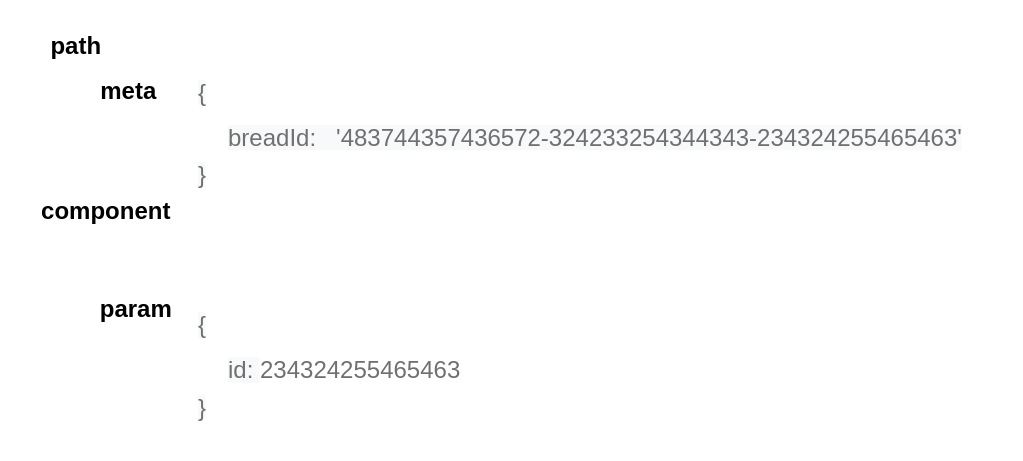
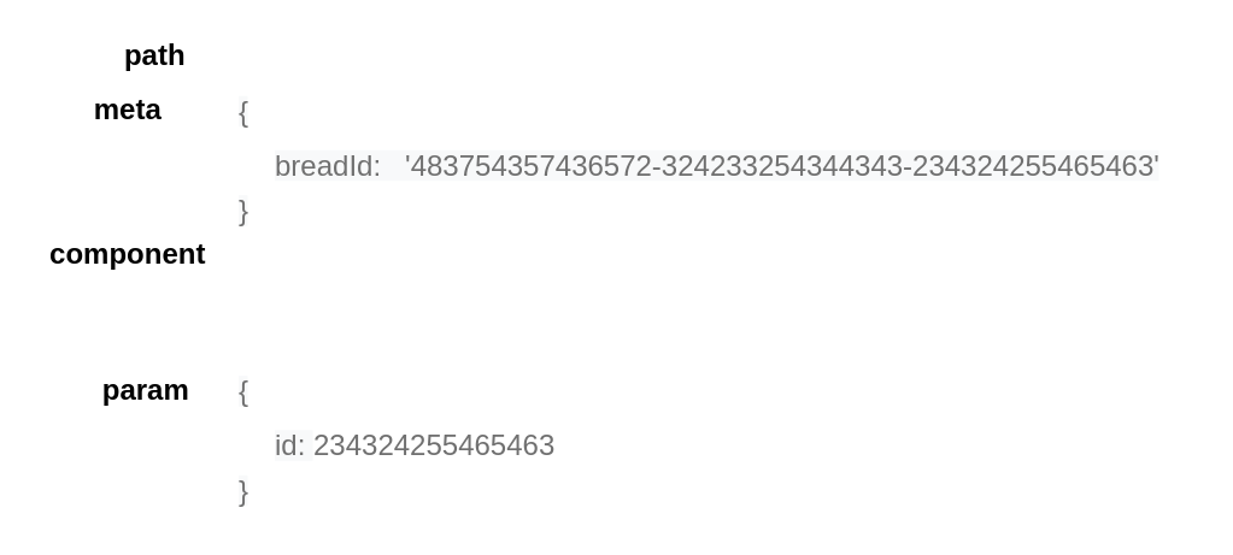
  <mxCell id="0" />
  <mxCell id="1" parent="0" />
- <mxCell id="2" value="&lt;font&gt;path&lt;/font&gt;" style="text;html=1;resizable=0;autosize=1;align=center;verticalAlign=middle;points=[];fillColor=none;strokeColor=none;rounded=0;fontSize=16;fontStyle=1;" vertex="1" parent="1"><mxGeometry x="25" y="20" width="50" height="20" as="geometry" /></mxCell>
- <mxCell id="3" value="&lt;font&gt;meta&lt;/font&gt;" style="text;html=1;resizable=0;autosize=1;align=center;verticalAlign=middle;points=[];fillColor=none;strokeColor=none;rounded=0;fontSize=16;fontStyle=1;" vertex="1" parent="1"><mxGeometry x="60" y="50" width="50" height="20" as="geometry" /></mxCell>
+ <mxCell id="2" value="&lt;font&gt;path&lt;/font&gt;" style="text;html=1;resizable=0;autosize=1;align=center;verticalAlign=middle;points=[];fillColor=none;strokeColor=none;rounded=0;fontSize=16;fontStyle=1;" vertex="1" parent="1"><mxGeometry x="60" y="20" width="50" height="20" as="geometry" /></mxCell>
+ <mxCell id="3" value="&lt;font&gt;meta&lt;/font&gt;" style="text;html=1;resizable=0;autosize=1;align=center;verticalAlign=middle;points=[];fillColor=none;strokeColor=none;rounded=0;fontSize=16;fontStyle=1;" vertex="1" parent="1"><mxGeometry x="45" y="50" width="50" height="20" as="geometry" /></mxCell>
  <mxCell id="4" value="&lt;meta charset=&quot;utf-8&quot;&gt;&lt;span style=&quot;color: rgb(112, 112, 112); font-family: helvetica; font-size: 16px; font-style: normal; font-weight: 400; letter-spacing: normal; text-indent: 0px; text-transform: none; word-spacing: 0px; background-color: rgb(248, 249, 250); display: inline; float: none;&quot;&gt;{&lt;/span&gt;" style="text;whiteSpace=wrap;html=1;fontSize=16;fontColor=#000000;align=left;" vertex="1" parent="1"><mxGeometry x="130" y="45" width="30" height="30" as="geometry" /></mxCell>
- <mxCell id="5" value="&lt;span style=&quot;color: rgb(112, 112, 112); font-family: helvetica; font-size: 16px; font-style: normal; font-weight: 400; letter-spacing: normal; text-indent: 0px; text-transform: none; word-spacing: 0px; background-color: rgb(248, 249, 250); display: inline; float: none;&quot;&gt;breadId:&amp;nbsp; &amp;nbsp;'483744357436572-324233254344343-234324255465463'&lt;/span&gt;" style="text;whiteSpace=wrap;html=1;fontSize=16;fontColor=#000000;align=left;" vertex="1" parent="1"><mxGeometry x="150" y="75" width="510" height="30" as="geometry" /></mxCell>
+ <mxCell id="5" value="&lt;span style=&quot;color: rgb(112, 112, 112); font-family: helvetica; font-size: 16px; font-style: normal; font-weight: 400; letter-spacing: normal; text-indent: 0px; text-transform: none; word-spacing: 0px; background-color: rgb(248, 249, 250); display: inline; float: none;&quot;&gt;breadId:&amp;nbsp; &amp;nbsp;'483754357436572-324233254344343-234324255465463'&lt;/span&gt;" style="text;whiteSpace=wrap;html=1;fontSize=16;fontColor=#000000;align=left;" vertex="1" parent="1"><mxGeometry x="150" y="75" width="510" height="30" as="geometry" /></mxCell>
  <mxCell id="6" value="&lt;meta charset=&quot;utf-8&quot;&gt;&lt;span style=&quot;color: rgb(112, 112, 112); font-family: helvetica; font-size: 16px; font-style: normal; font-weight: 400; letter-spacing: normal; text-indent: 0px; text-transform: none; word-spacing: 0px; background-color: rgb(248, 249, 250); display: inline; float: none;&quot;&gt;}&lt;/span&gt;" style="text;whiteSpace=wrap;html=1;fontSize=16;fontColor=#000000;align=left;" vertex="1" parent="1"><mxGeometry x="130" y="100" width="30" height="30" as="geometry" /></mxCell>
  <mxCell id="7" value="&lt;font&gt;component&lt;/font&gt;" style="text;html=1;resizable=0;autosize=1;align=center;verticalAlign=middle;points=[];fillColor=none;strokeColor=none;rounded=0;fontSize=16;fontStyle=1;" vertex="1" parent="1"><mxGeometry x="20" y="130" width="100" height="20" as="geometry" /></mxCell>
- <mxCell id="8" value="&lt;font&gt;param&lt;/font&gt;" style="text;html=1;resizable=0;autosize=1;align=center;verticalAlign=middle;points=[];fillColor=none;strokeColor=none;rounded=0;fontSize=16;fontStyle=1;" vertex="1" parent="1"><mxGeometry x="60" y="195" width="60" height="20" as="geometry" /></mxCell>
+ <mxCell id="8" value="&lt;font&gt;param&lt;/font&gt;" style="text;html=1;resizable=0;autosize=1;align=center;verticalAlign=middle;points=[];fillColor=none;strokeColor=none;rounded=0;fontSize=16;fontStyle=1;" vertex="1" parent="1"><mxGeometry x="50" y="205" width="60" height="20" as="geometry" /></mxCell>
  <mxCell id="9" value="&lt;meta charset=&quot;utf-8&quot;&gt;&lt;span style=&quot;color: rgb(112, 112, 112); font-family: helvetica; font-size: 16px; font-style: normal; font-weight: 400; letter-spacing: normal; text-indent: 0px; text-transform: none; word-spacing: 0px; background-color: rgb(248, 249, 250); display: inline; float: none;&quot;&gt;{&lt;/span&gt;" style="text;whiteSpace=wrap;html=1;fontSize=16;fontColor=#000000;align=left;" vertex="1" parent="1"><mxGeometry x="130" y="200" width="30" height="30" as="geometry" /></mxCell>
  <mxCell id="10" value="&lt;span style=&quot;color: rgb(112 , 112 , 112) ; font-family: &amp;#34;helvetica&amp;#34; ; font-size: 16px ; font-style: normal ; font-weight: 400 ; letter-spacing: normal ; text-indent: 0px ; text-transform: none ; word-spacing: 0px ; background-color: rgb(248 , 249 , 250) ; display: inline ; float: none&quot;&gt;id:&amp;nbsp;&lt;/span&gt;&lt;span style=&quot;color: rgb(112 , 112 , 112) ; font-family: &amp;#34;helvetica&amp;#34;&quot;&gt;234324255465463&lt;/span&gt;" style="text;whiteSpace=wrap;html=1;fontSize=16;fontColor=#000000;align=left;" vertex="1" parent="1"><mxGeometry x="150" y="230" width="510" height="30" as="geometry" /></mxCell>
  <mxCell id="11" value="&lt;meta charset=&quot;utf-8&quot;&gt;&lt;span style=&quot;color: rgb(112, 112, 112); font-family: helvetica; font-size: 16px; font-style: normal; font-weight: 400; letter-spacing: normal; text-indent: 0px; text-transform: none; word-spacing: 0px; background-color: rgb(248, 249, 250); display: inline; float: none;&quot;&gt;}&lt;/span&gt;" style="text;whiteSpace=wrap;html=1;fontSize=16;fontColor=#000000;align=left;" vertex="1" parent="1"><mxGeometry x="130" y="255" width="30" height="30" as="geometry" /></mxCell>
